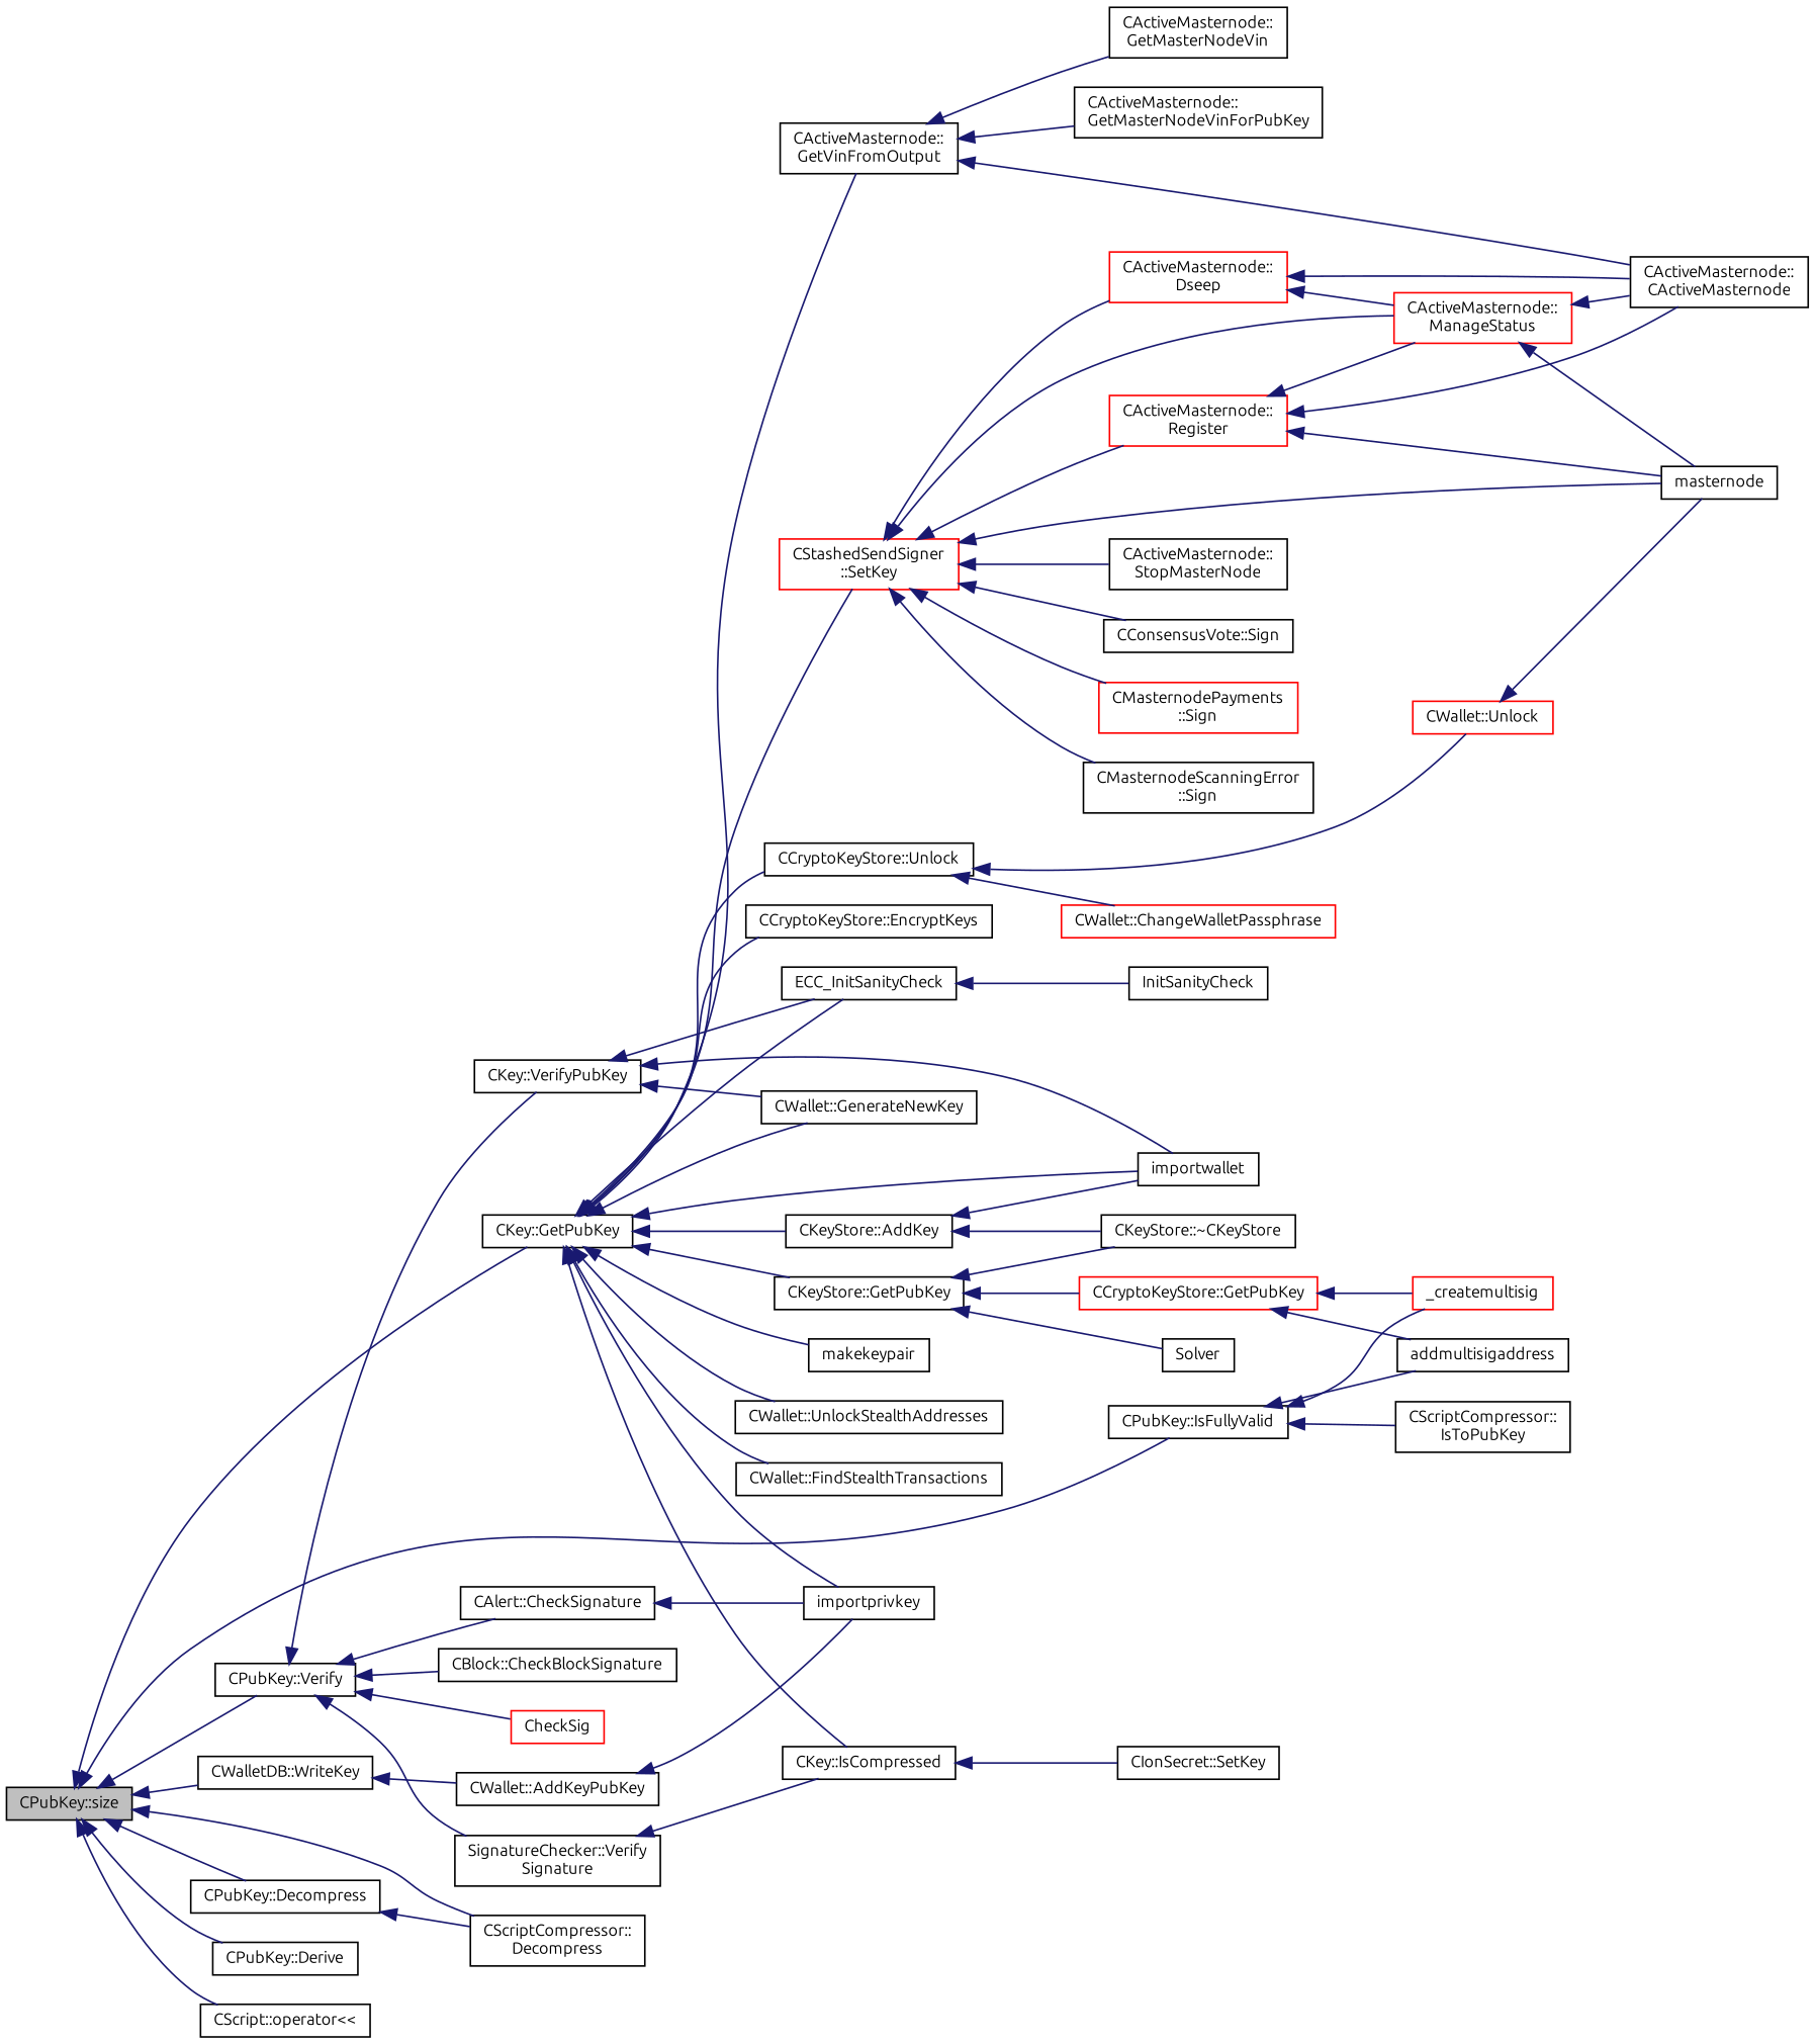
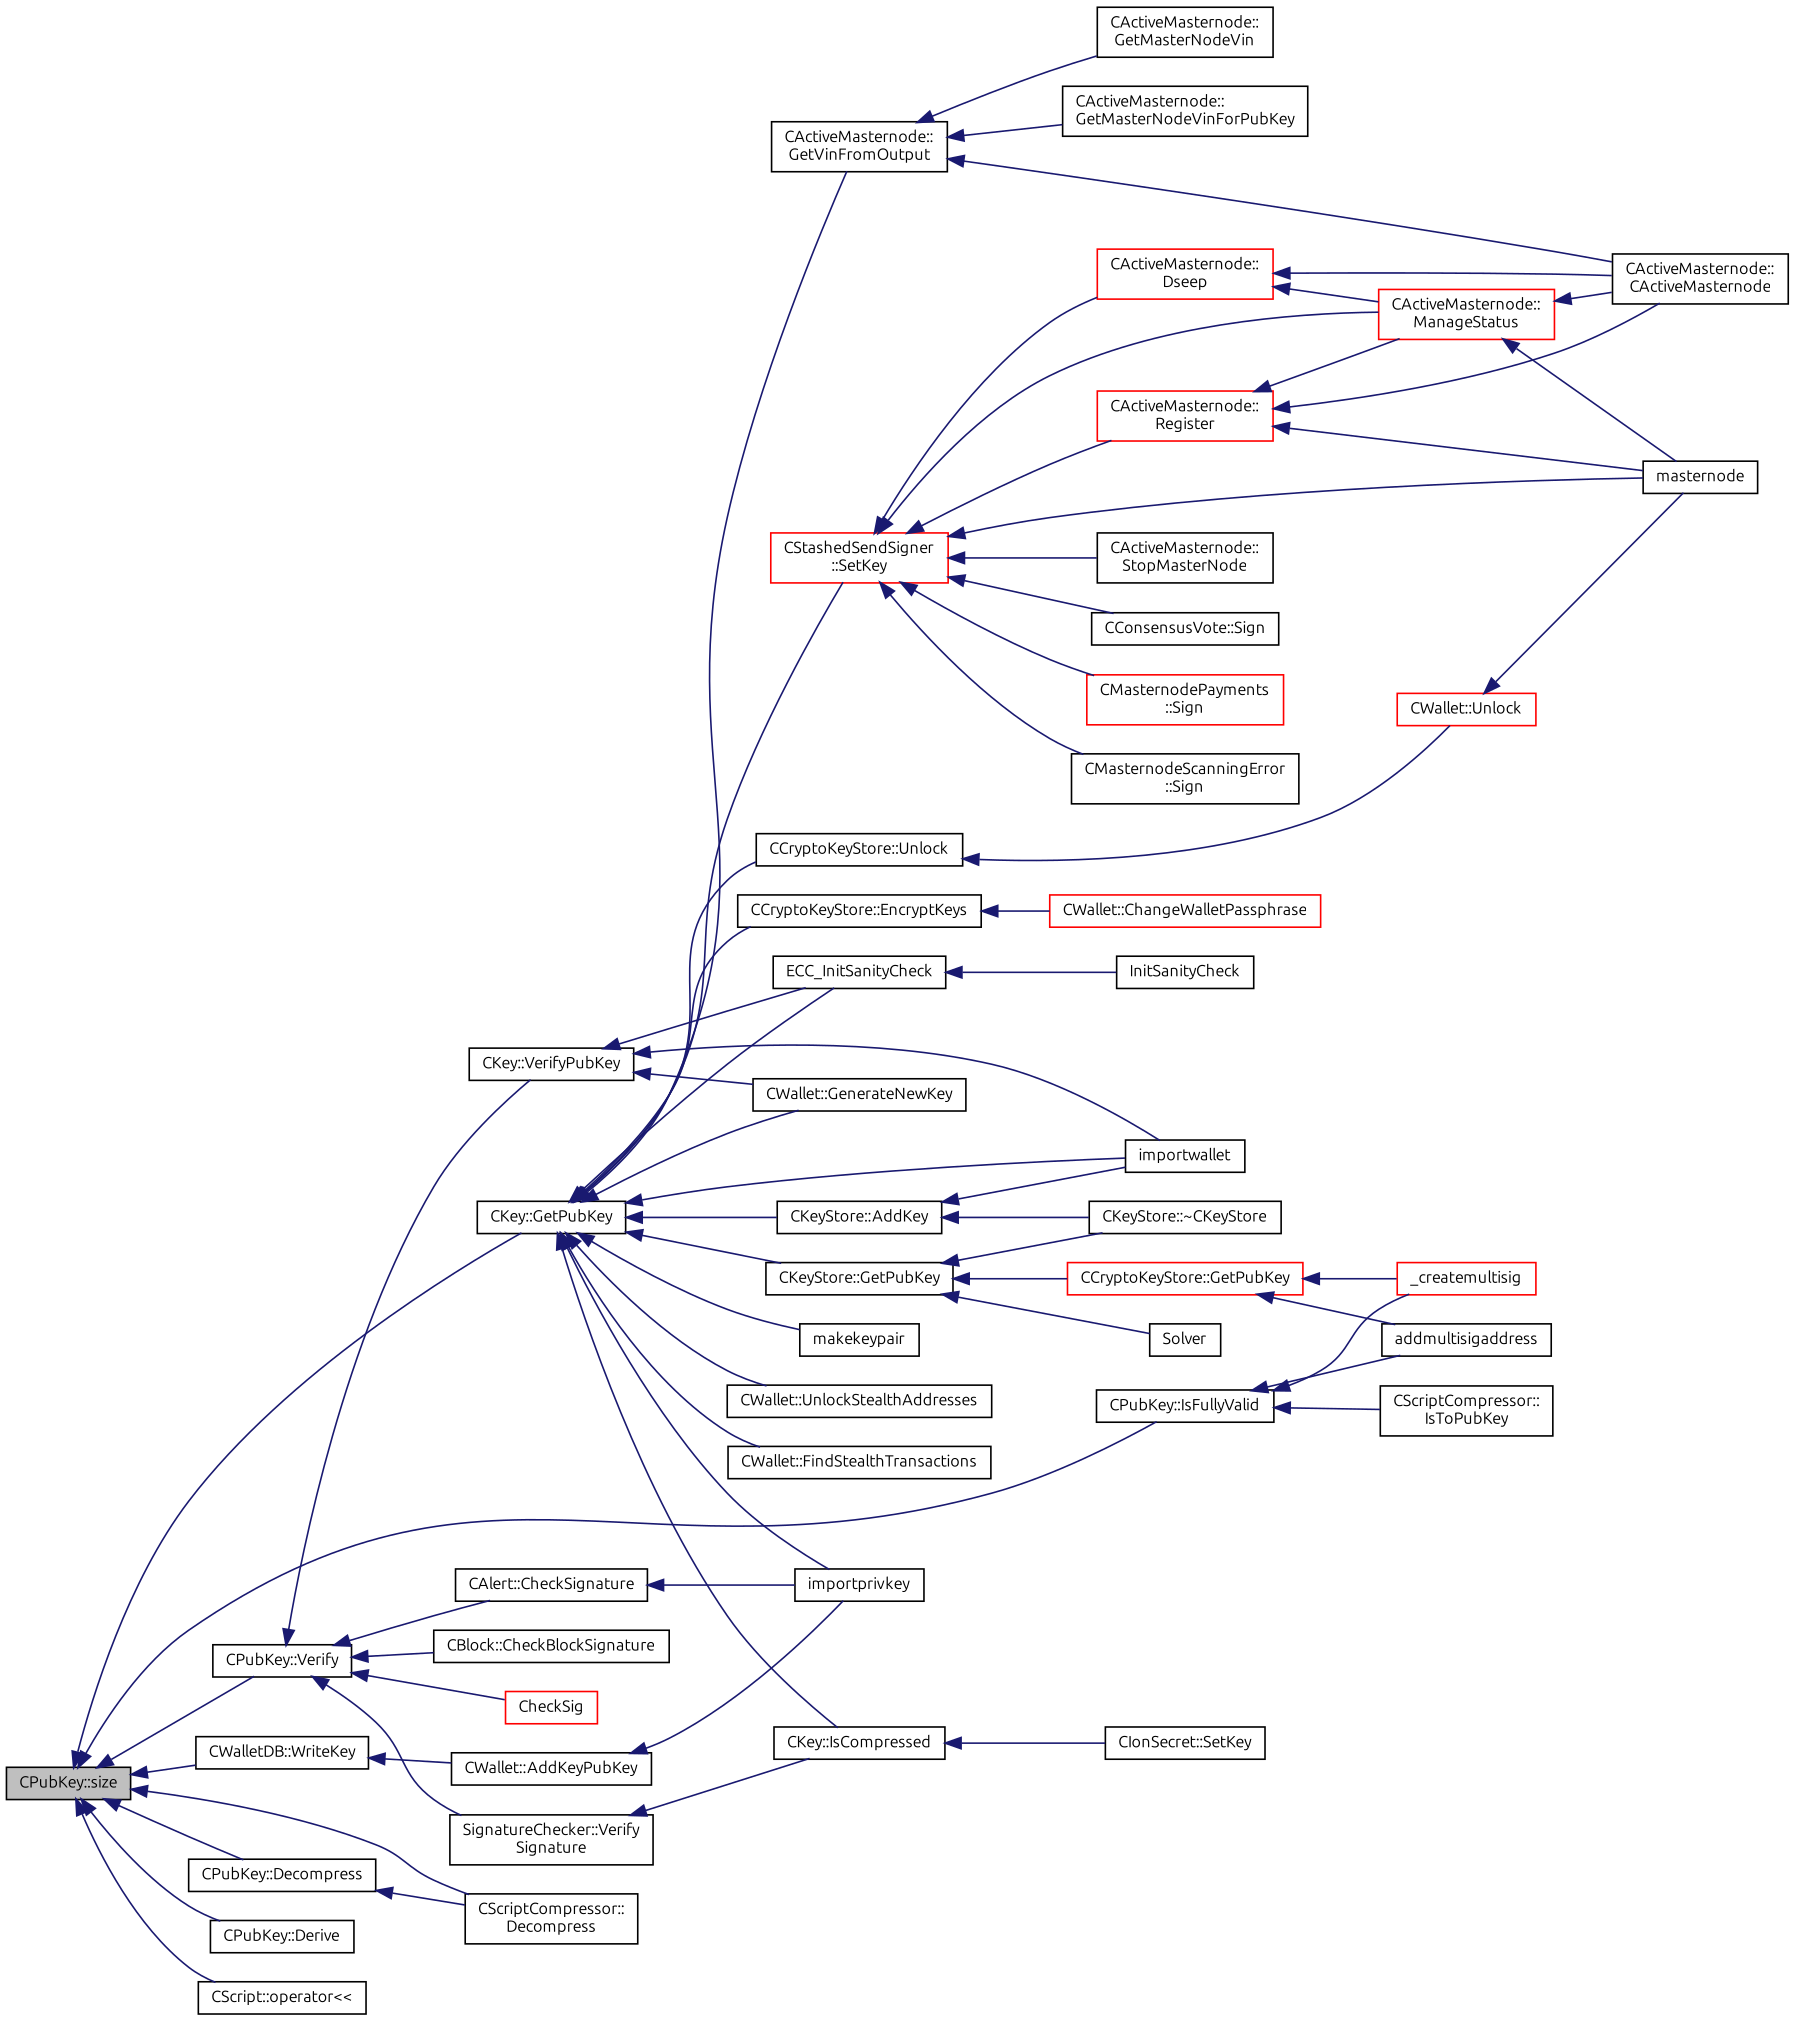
  digraph {
    fontname=Ubuntu
    rankdir=LR
    node [color=black fillcolor=white fontname=Ubuntu fontsize=10 shape=record style=filled]
    edge [color=midnightblue dir=back fontname=Ubuntu fontsize=10 labelfontname=Helvetica labelfontsize=10 style=solid]
    n1 [fillcolor=grey75 fontcolor=black height=0.2 label="CPubKey::size" width=0.4]
    n2 [height=0.2 label="CKey::GetPubKey" width=0.4]
    n3 [height=0.2 label="CPubKey::Verify" width=0.4]
    n4 [height=0.2 label="CPubKey::IsFullyValid" width=0.4]
    n5 [height=0.2 label="CPubKey::Decompress" width=0.4]
    n6 [height=0.2 label="CScriptCompressor::\lDecompress" width=0.4]
    n7 [height=0.2 label="CPubKey::Derive" width=0.4]
    n8 [height=0.2 label="CScript::operator\<\<" width=0.4]
    n9 [height=0.2 label="CWalletDB::WriteKey" width=0.4]
    n10 [height=0.2 label="CActiveMasternode::\lGetVinFromOutput" width=0.4]
    n11 [height=0.2 label="CCryptoKeyStore::Unlock" width=0.4]
    n12 [height=0.2 label="CCryptoKeyStore::EncryptKeys" width=0.4]
    n13 [height=0.2 label=ECC_InitSanityCheck width=0.4]
    n14 [height=0.2 label="CKey::IsCompressed" width=0.4]
    n15 [height=0.2 label="CKeyStore::GetPubKey" width=0.4]
    n16 [height=0.2 label="CKeyStore::AddKey" width=0.4]
    n17 [height=0.2 label=importwallet width=0.4]
    n18 [height=0.2 label=importprivkey width=0.4]
    n19 [height=0.2 label=makekeypair width=0.4]
    n20 [color=red height=0.2 label="CStashedSendSigner\l::SetKey" width=0.4]
    n21 [height=0.2 label="CWallet::GenerateNewKey" width=0.4]
    n22 [height=0.2 label="CWallet::UnlockStealthAddresses" width=0.4]
    n23 [height=0.2 label="CWallet::FindStealthTransactions" width=0.4]
    n24 [height=0.2 label="CAlert::CheckSignature" width=0.4]
    n25 [height=0.2 label="CKey::VerifyPubKey" width=0.4]
    n26 [height=0.2 label="CBlock::CheckBlockSignature" width=0.4]
    n27 [color=red height=0.2 label=CheckSig width=0.4]
    n28 [height=0.2 label="SignatureChecker::Verify\lSignature" width=0.4]
    n29 [color=red height=0.2 label=_createmultisig width=0.4]
    n30 [height=0.2 label=addmultisigaddress width=0.4]
    n31 [height=0.2 label="CScriptCompressor::\lIsToPubKey" width=0.4]
    n32 [height=0.2 label="CWallet::AddKeyPubKey" width=0.4]
    n33 [height=0.2 label="CActiveMasternode::\lGetMasterNodeVin" width=0.4]
    n34 [height=0.2 label="CActiveMasternode::\lGetMasterNodeVinForPubKey" width=0.4]
    n35 [height=0.2 label="CActiveMasternode::\lCActiveMasternode" width=0.4]
    n36 [color=red height=0.2 label="CWallet::Unlock" width=0.4]
    n37 [color=red height=0.2 label="CWallet::ChangeWalletPassphrase" width=0.4]
    n38 [height=0.2 label=InitSanityCheck width=0.4]
    n39 [height=0.2 label="CIonSecret::SetKey" width=0.4]
    n40 [color=red height=0.2 label="CCryptoKeyStore::GetPubKey" width=0.4]
    n41 [height=0.2 label="CKeyStore::~CKeyStore" width=0.4]
    n42 [height=0.2 label=Solver width=0.4]
    n43 [height=0.2 label=masternode width=0.4]
    n44 [color=red height=0.2 label="CActiveMasternode::\lManageStatus" width=0.4]
    n45 [height=0.2 label="CActiveMasternode::\lStopMasterNode" width=0.4]
    n46 [color=red height=0.2 label="CActiveMasternode::\lDseep" width=0.4]
    n47 [color=red height=0.2 label="CActiveMasternode::\lRegister" width=0.4]
    n48 [height=0.2 label="CConsensusVote::Sign" width=0.4]
    n49 [color=red height=0.2 label="CMasternodePayments\l::Sign" width=0.4]
    n50 [height=0.2 label="CMasternodeScanningError\l::Sign" width=0.4]
    n1 -> n2
    n1 -> n3
    n1 -> n4
    n1 -> n5
    n1 -> n6
    n1 -> n7
    n1 -> n8
    n1 -> n9
    n2 -> n10
    n2 -> n11
    n2 -> n12
    n2 -> n13
    n2 -> n14
    n2 -> n15
    n2 -> n16
    n2 -> n17
    n2 -> n18
    n2 -> n19
    n2 -> n20
    n2 -> n21
    n2 -> n22
    n2 -> n23
    n3 -> n24
    n3 -> n25
    n3 -> n26
    n3 -> n27
    n3 -> n28
    n4 -> n29
    n4 -> n30
    n4 -> n31
    n5 -> n6
    n9 -> n32
    n10 -> n33
    n10 -> n34
    n10 -> n35
    n11 -> n36
-   n11 -> n37
+   n12 -> n37
    n13 -> n38
    n14 -> n39
    n15 -> n40
    n15 -> n41
    n15 -> n42
    n16 -> n17
    n16 -> n41
    n20 -> n43
    n20 -> n44
    n20 -> n45
    n20 -> n46
    n20 -> n47
    n20 -> n48
    n20 -> n49
    n20 -> n50
    n24 -> n18
    n25 -> n13
    n25 -> n17
    n25 -> n21
    n28 -> n14
    n32 -> n18
    n36 -> n43
    n40 -> n29
    n40 -> n30
    n44 -> n35
    n44 -> n43
    n46 -> n35
    n46 -> n44
    n47 -> n35
    n47 -> n43
    n47 -> n44
  }
